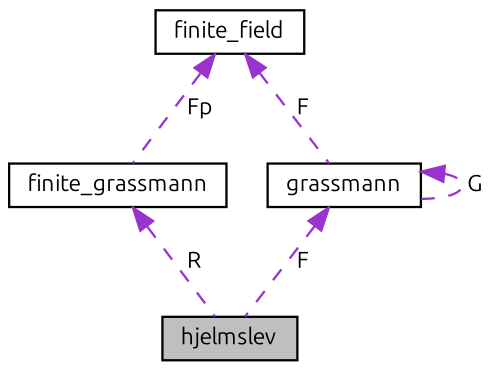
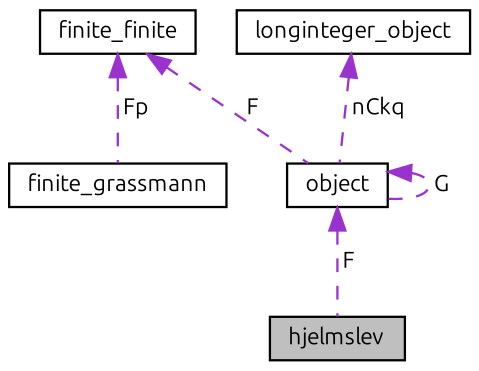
  digraph {
    fontname=Ubuntu
    node [color=black fillcolor=white fontname=Ubuntu fontsize=10 shape=record style=filled]
    edge [color=darkorchid3 dir=back fontname=Ubuntu fontsize=10 labelfontname=Helvetica labelfontsize=10 style=dashed]
    n1 [fillcolor=grey75 fontcolor=black height=0.2 label=hjelmslev width=0.4]
    n2 [height=0.2 label=finite_grassmann width=0.4]
-   n3 [height=0.2 label=finite_field width=0.4]
-   n4 [height=0.2 label=grassmann width=0.4]
-   n2 -> n1 [label=" R"]
+   n3 [height=0.2 label=finite_finite width=0.4]
+   n4 [height=0.2 label=object width=0.4]
+   n5 [height=0.2 label=longinteger_object width=0.4]
    n3 -> n2 [label=" Fp"]
    n3 -> n4 [label=" F"]
    n4 -> n1 [label=" F"]
    n4 -> n4 [label=" G"]
+   n5 -> n4 [label=" nCkq"]
  }
